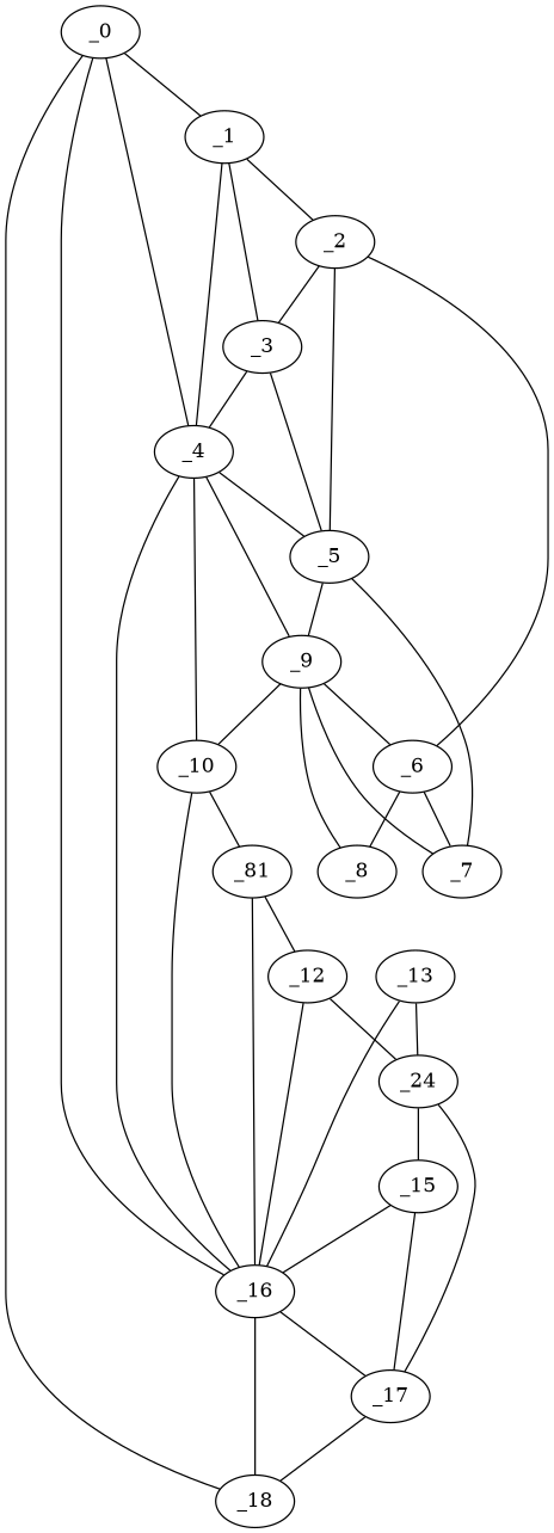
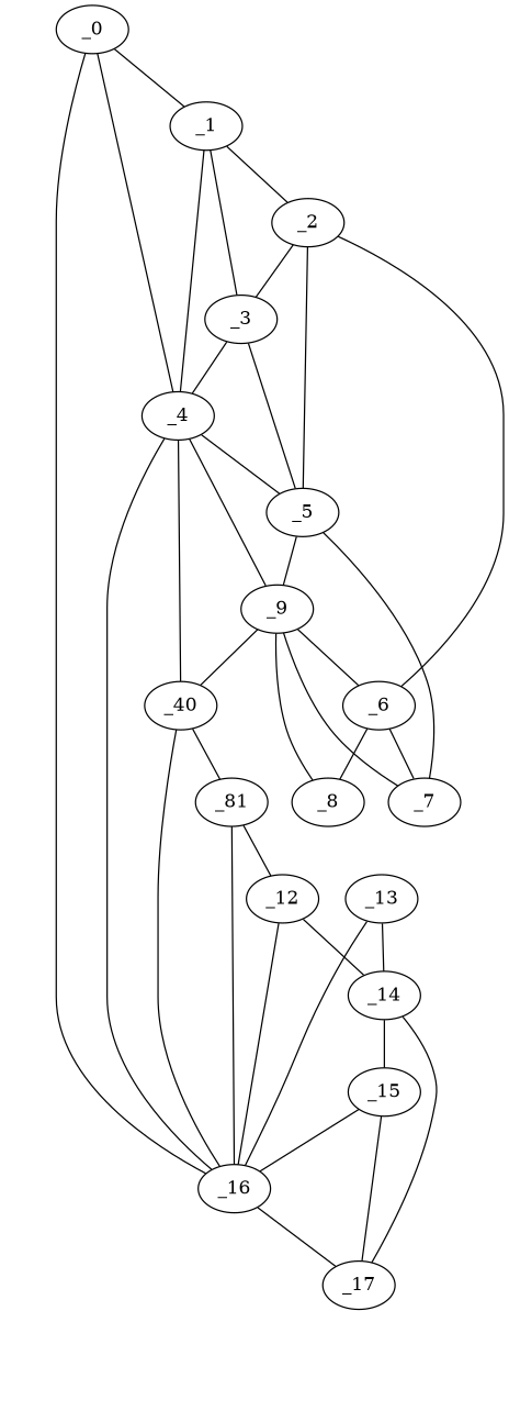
  graph {
    node [x=7 y=64]
    edge [valence=1]
    _0 [x=2]
    _1 [x=3 y=58]
    _4 [y=62]
    _16 [x=123]
-   _18 [x=127 y=65]
    _2 [x=4 y=55]
    _3 [y=57]
    _5 [x=14 y=52]
    _9 [x=33 y=44]
-   _10 [x=43 y=42]
+   _10 [x=43 y=42 label=_40]
    _17 [x=127 y=58]
    _6 [x=16 y=46]
    _7 [x=19 y=47]
    n14 [label=_81 x=92 y=42]
    _8 [x=21 y=44]
    _12 [x=102 y=43]
-   _14 [x=112 y=46 label=_24]
+   _14 [x=112 y=46]
    _13 [x=108 y=45]
    _15 [x=118 y=49]
    _0 -- _1
    _0 -- _4
    _0 -- _16 [valence=2]
-   _0 -- _18
    _1 -- _4 [valence=2]
    _1 -- _2
    _1 -- _3 [valence=2]
    _4 -- _16 [valence=2]
    _4 -- _5 [valence=2]
    _4 -- _9 [valence=2]
    _4 -- _10
-   _16 -- _18 [valence=2]
    _16 -- _17 [valence=2]
    _2 -- _3 [valence=2]
    _2 -- _5 [valence=2]
    _2 -- _6
    _3 -- _4
    _3 -- _5
    _5 -- _9
    _5 -- _7
    _9 -- _10
    _9 -- _6
    _10 -- _16 [valence=2]
    _10 -- n14
-   _17 -- _18
    _6 -- _7
    _6 -- _8
    _7 -- _9 [valence=2]
    n14 -- _16
    n14 -- _12
    _8 -- _9
    _12 -- _16 [valence=2]
    _12 -- _14
    _14 -- _17 [valence=2]
    _14 -- _15
    _13 -- _16
    _13 -- _14 [valence=2]
    _15 -- _16 [valence=2]
    _15 -- _17
  }
